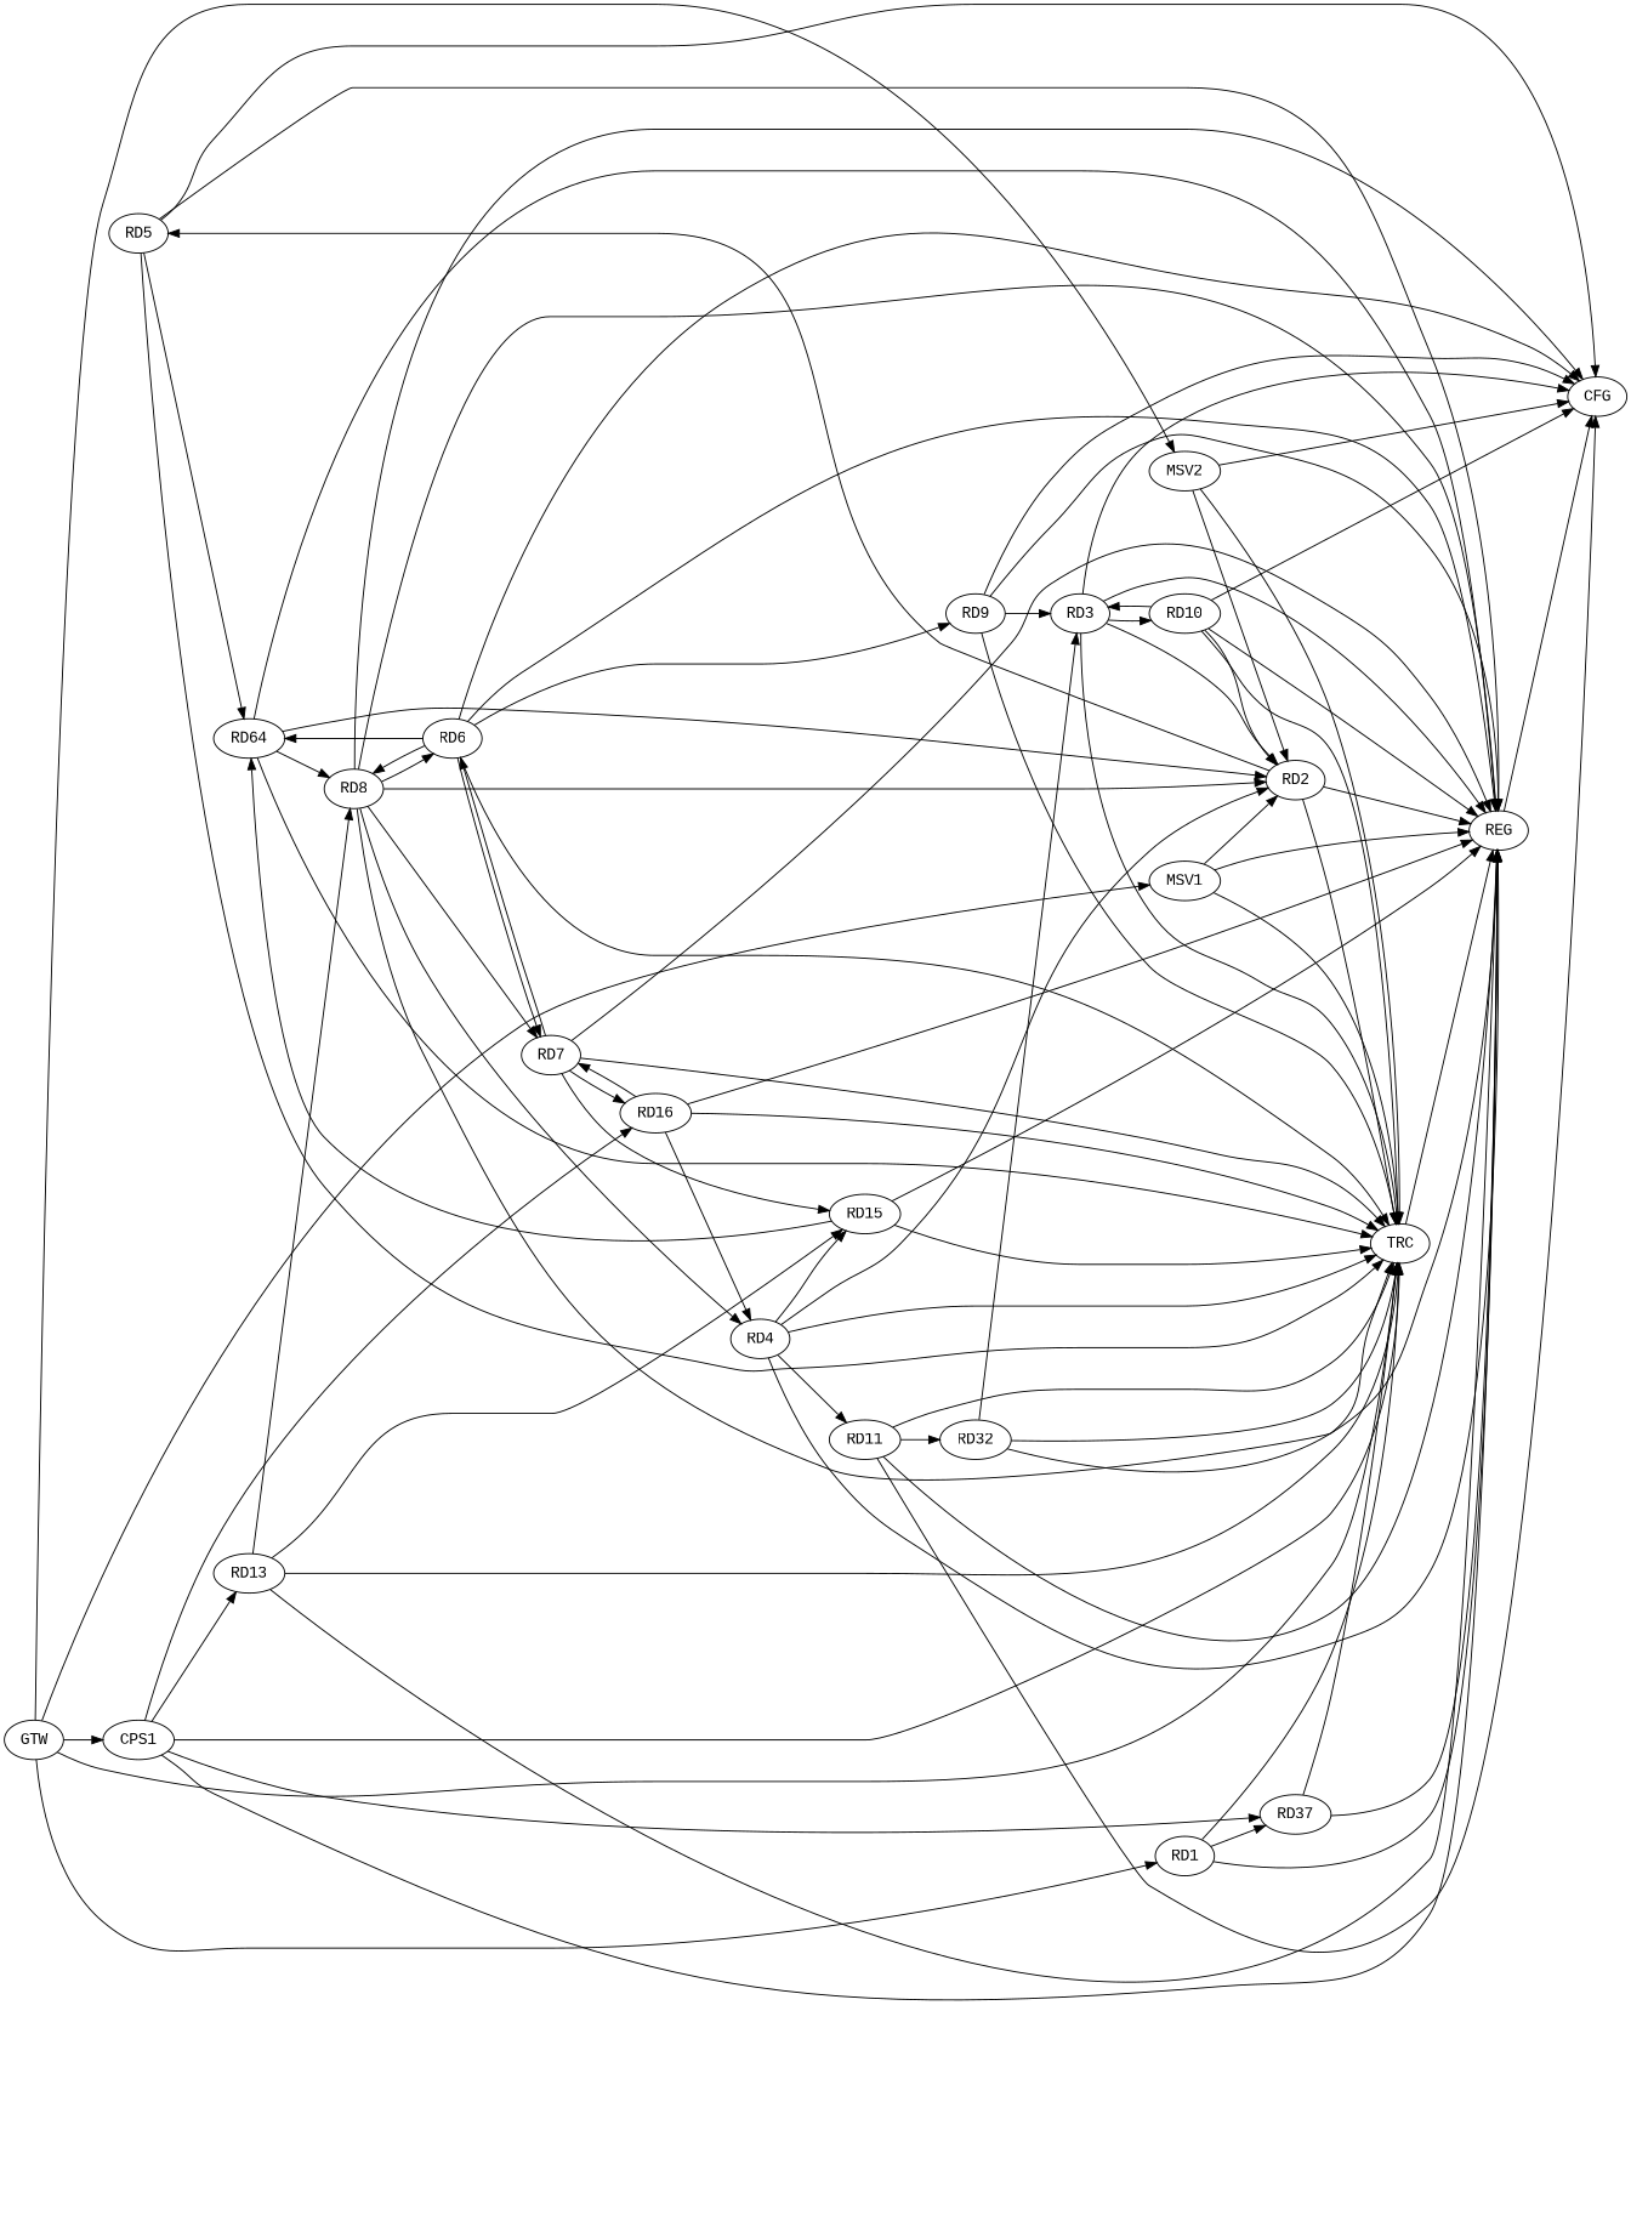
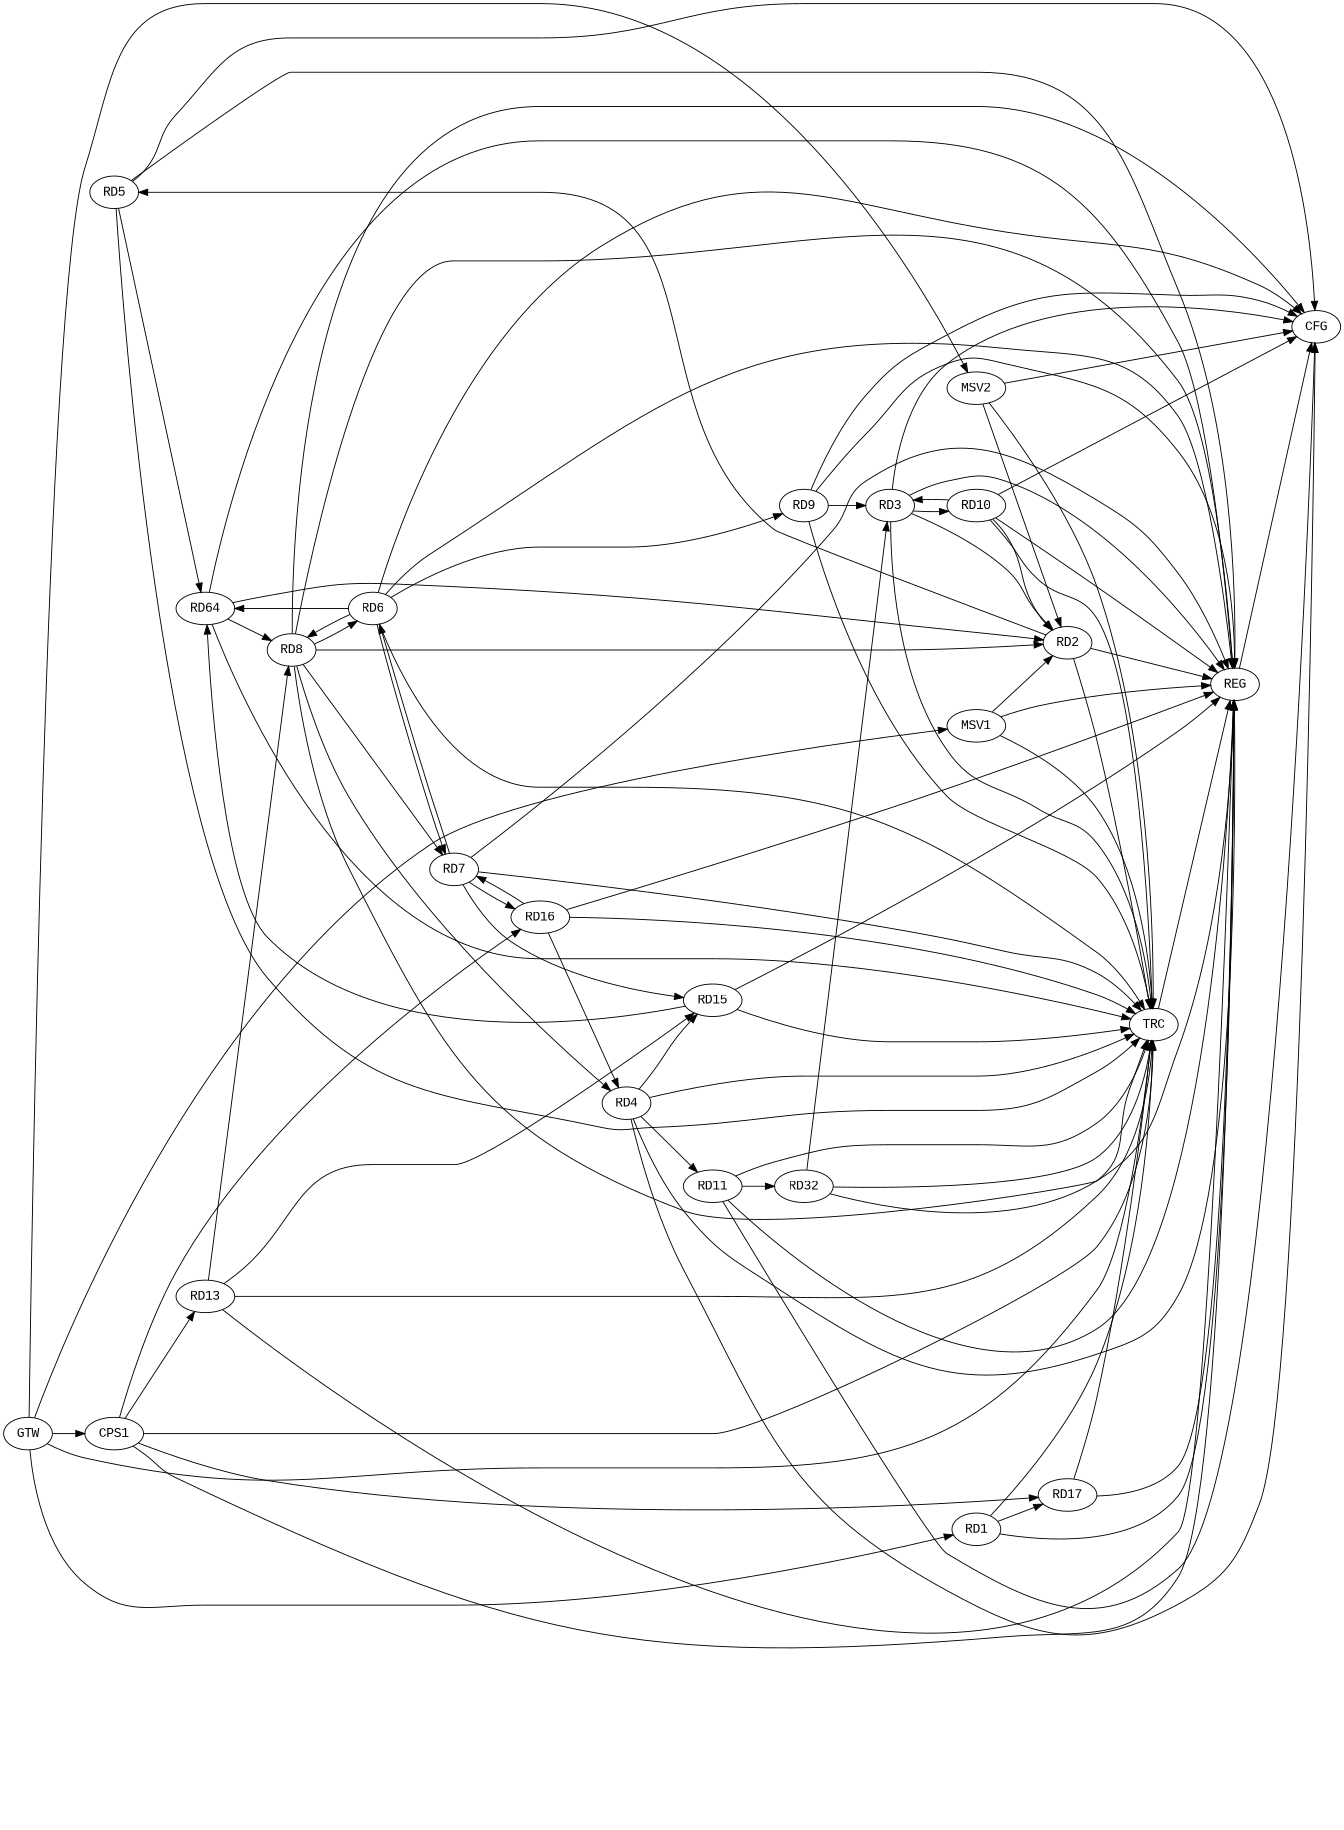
  strict digraph {
    fontname="Liberation Mono"
    rankdir=LR
    node [fontname="Liberation Mono"]
    edge [fontname="Liberation Mono"]
    n1 [label=RD1]
-   n2 [label=RD37]
+   n2 [label=RD17]
    n3 [label=REG]
    n4 [label=TRC]
    n5 [label=CFG]
    n6 [label=RD2]
    n7 [label=RD5]
    n8 [label=RD64]
    n9 [label=RD3]
    n10 [label=RD10]
    n11 [label=RD4]
    n12 [label=RD11]
    n13 [label=RD15]
    n14 [label=RD32]
    n15 [label=RD8]
    n16 [label=RD6]
    n17 [label=RD7]
    n18 [label=RD9]
    n19 [label=RD16]
    n20 [label=RD13]
    n21 [label=CPS1]
    n22 [label=GTW]
    n23 [label=MSV1]
    n24 [label=MSV2]
    n1 -> n2
    n1 -> n3
    n1 -> n4
    n2 -> n3
    n2 -> n4
    n3 -> n5
    n4 -> n3
    n6 -> n3
    n6 -> n4
    n6 -> n7
    n7 -> n3
    n7 -> n4
    n7 -> n5
    n7 -> n8
    n8 -> n3
    n8 -> n4
    n8 -> n6
    n8 -> n15
    n9 -> n3
    n9 -> n4
    n9 -> n5
    n9 -> n6
    n9 -> n10
    n10 -> n3
    n10 -> n4
    n10 -> n5
    n10 -> n6
    n10 -> n9
    n11 -> n3
    n11 -> n4
-   n11 -> n6
+   n11 -> n5
    n11 -> n12
    n11 -> n13
    n12 -> n3
    n12 -> n4
    n12 -> n5
    n12 -> n14
    n13 -> n3
    n13 -> n4
    n13 -> n8
    n14 -> n3
    n14 -> n4
    n14 -> n9
    n15 -> n3
    n15 -> n4
    n15 -> n5
    n15 -> n6
    n15 -> n11
    n15 -> n16
    n15 -> n17
    n16 -> n3
    n16 -> n4
    n16 -> n5
    n16 -> n8
    n16 -> n15
    n16 -> n17
    n16 -> n18
    n17 -> n3
    n17 -> n4
    n17 -> n13
    n17 -> n16
    n17 -> n19
    n18 -> n3
    n18 -> n4
    n18 -> n5
    n18 -> n9
    n19 -> n3
    n19 -> n4
    n19 -> n11
    n19 -> n17
    n20 -> n3
    n20 -> n4
    n20 -> n13
    n20 -> n15
    n21 -> n2
    n21 -> n3
    n21 -> n4
    n21 -> n19
    n21 -> n20
    n22 -> n1
    n22 -> n4
    n22 -> n21
    n22 -> n23
    n22 -> n24
    n23 -> n3
    n23 -> n4
    n23 -> n6
    n24 -> n4
    n24 -> n5
    n24 -> n6
  }
